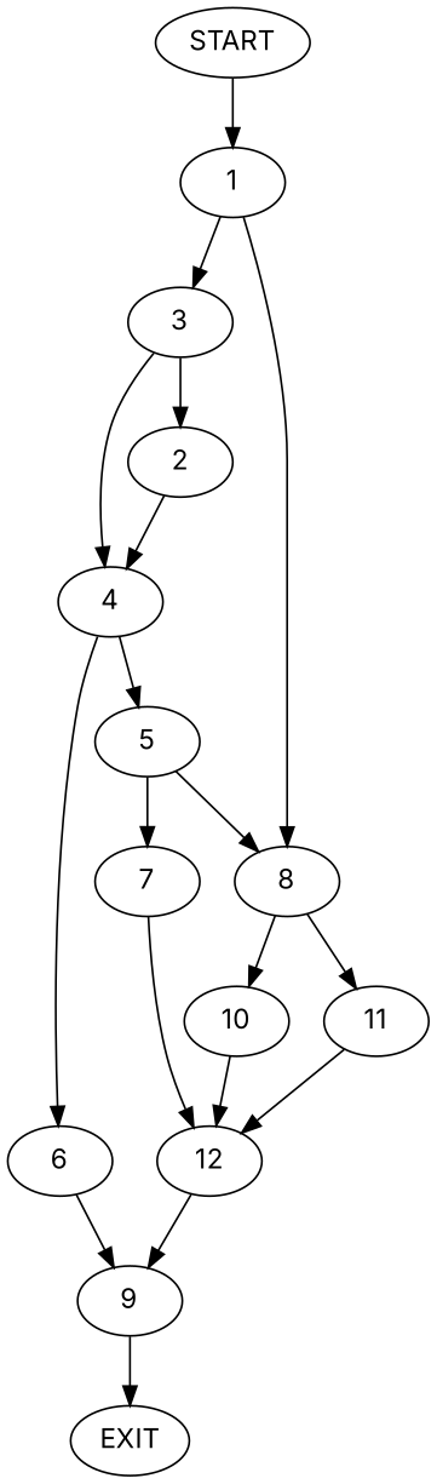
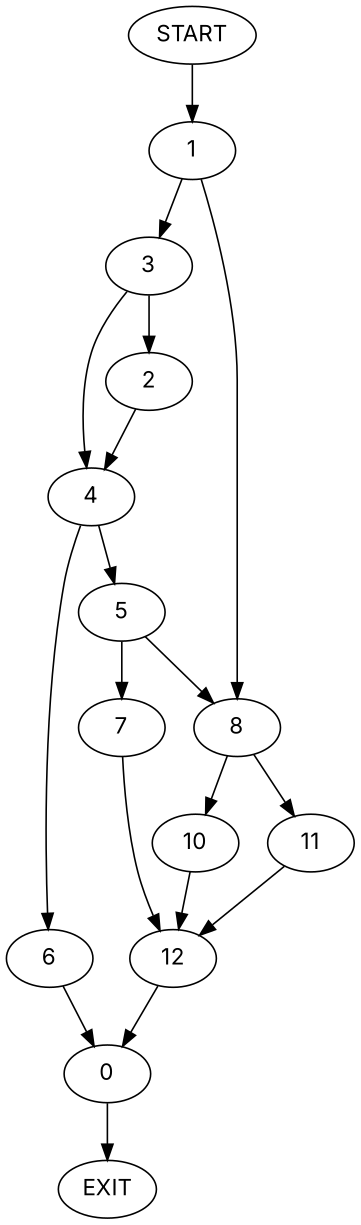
  digraph {
    fontname=Inter
    node [fontname=Inter]
    edge [fontname=Inter]
    n1 [label=START]
    1
    3
    8
    n5 [label=EXIT]
    2
    4
    5
    6
    7
-   9
+   9 [label=0]
    12
    10
    11
    n1 -> 1
    1 -> 3
    1 -> 8
    3 -> 2
    3 -> 4
    8 -> 10
    8 -> 11
    2 -> 4
    4 -> 5
    4 -> 6
    5 -> 8
    5 -> 7
    6 -> 9
    7 -> 12
    9 -> n5
    12 -> 9
    10 -> 12
    11 -> 12
  }
